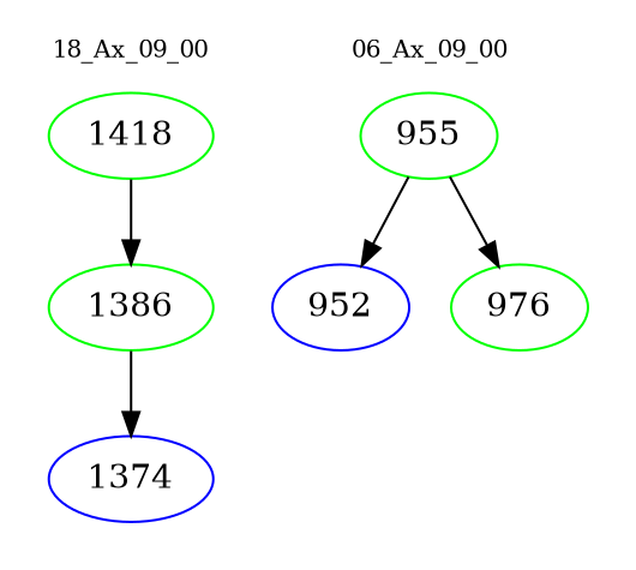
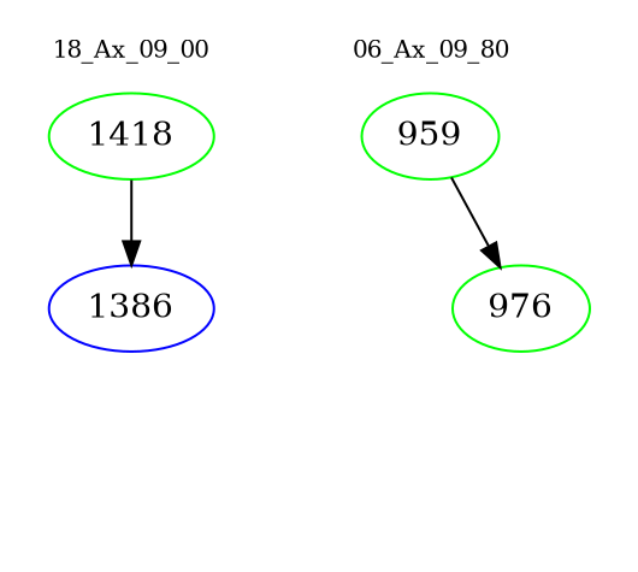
  digraph {
    node [color=green]
    edge [color=black]
-   n1 [label=1386]
-   n2 [color=blue label=1374]
+   n1 [color=blue label=1386]
    n3 [label=1418]
-   n4 [label=955]
-   n5 [color=blue label=952]
+   n4 [label=959]
    n6 [label=976]
    subgraph cluster_1 {
      color=white
      fontsize=10
      label="18_Ax_09_00"
      n1
-     n2
      n3
    }
    subgraph cluster_2 {
      color=white
      fontsize=10
-     label="06_Ax_09_00"
+     label="06_Ax_09_80"
      n4
-     n5
      n6
    }
-   n1 -> n2
    n3 -> n1
-   n4 -> n5
    n4 -> n6
  }
